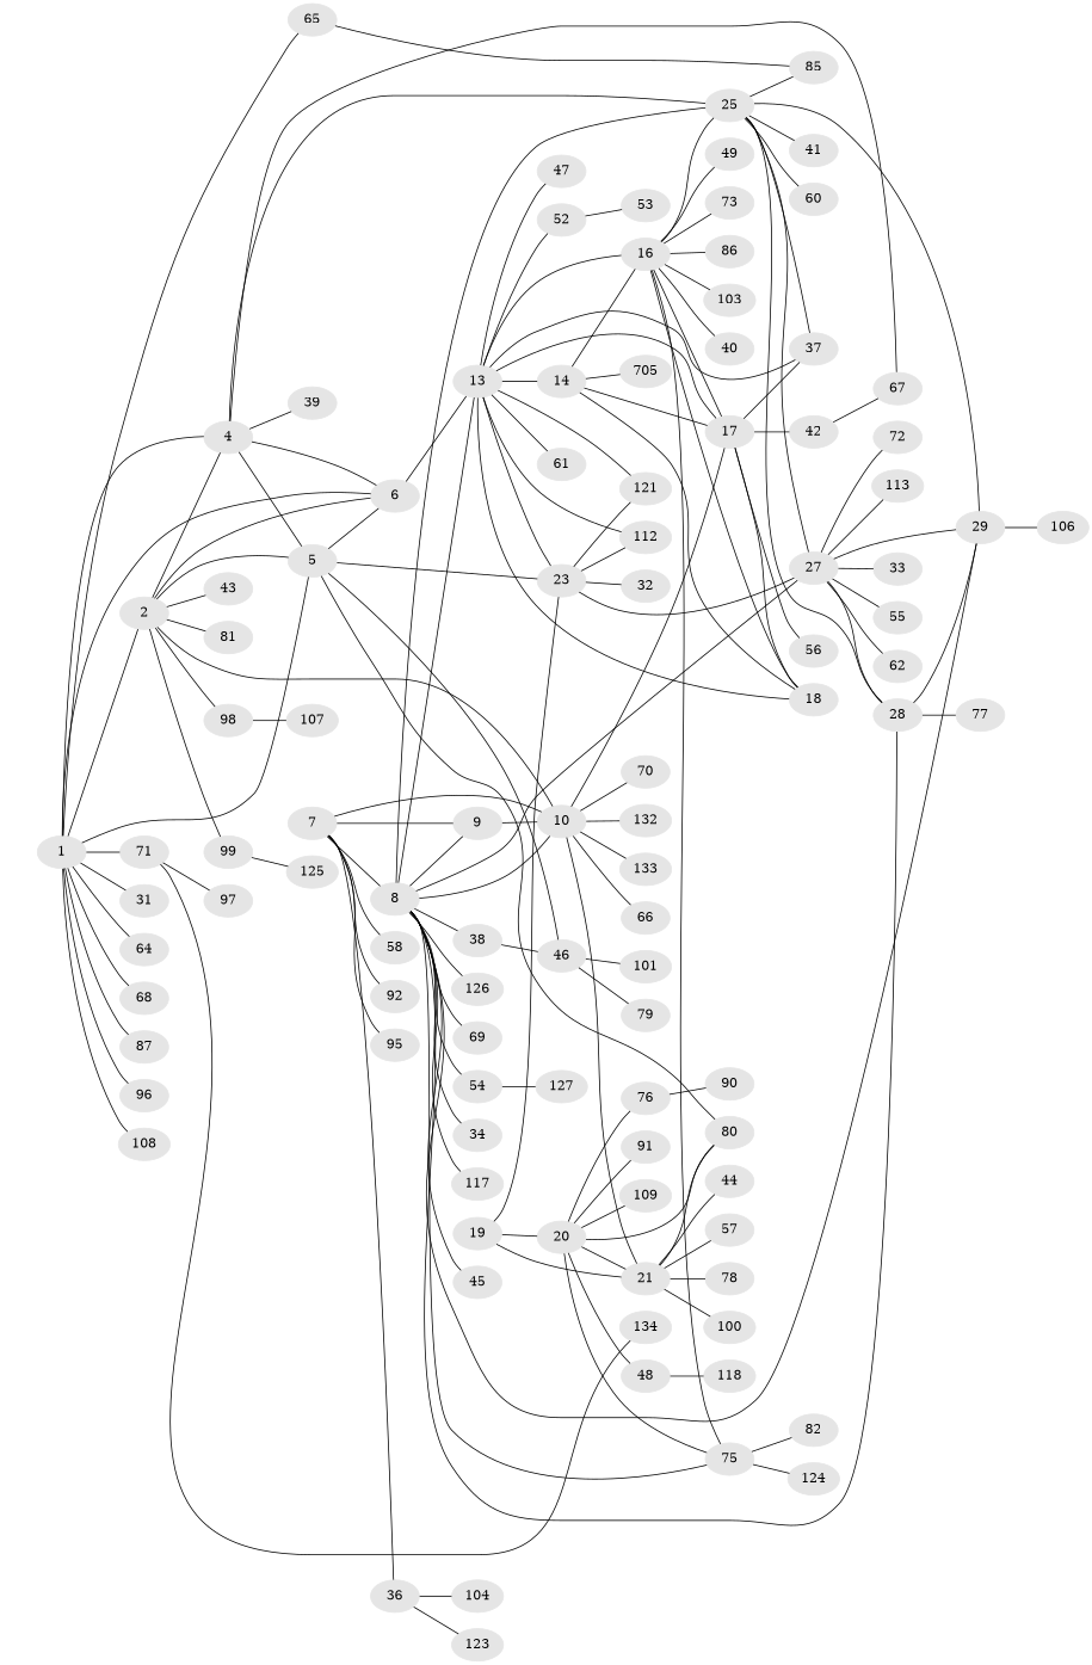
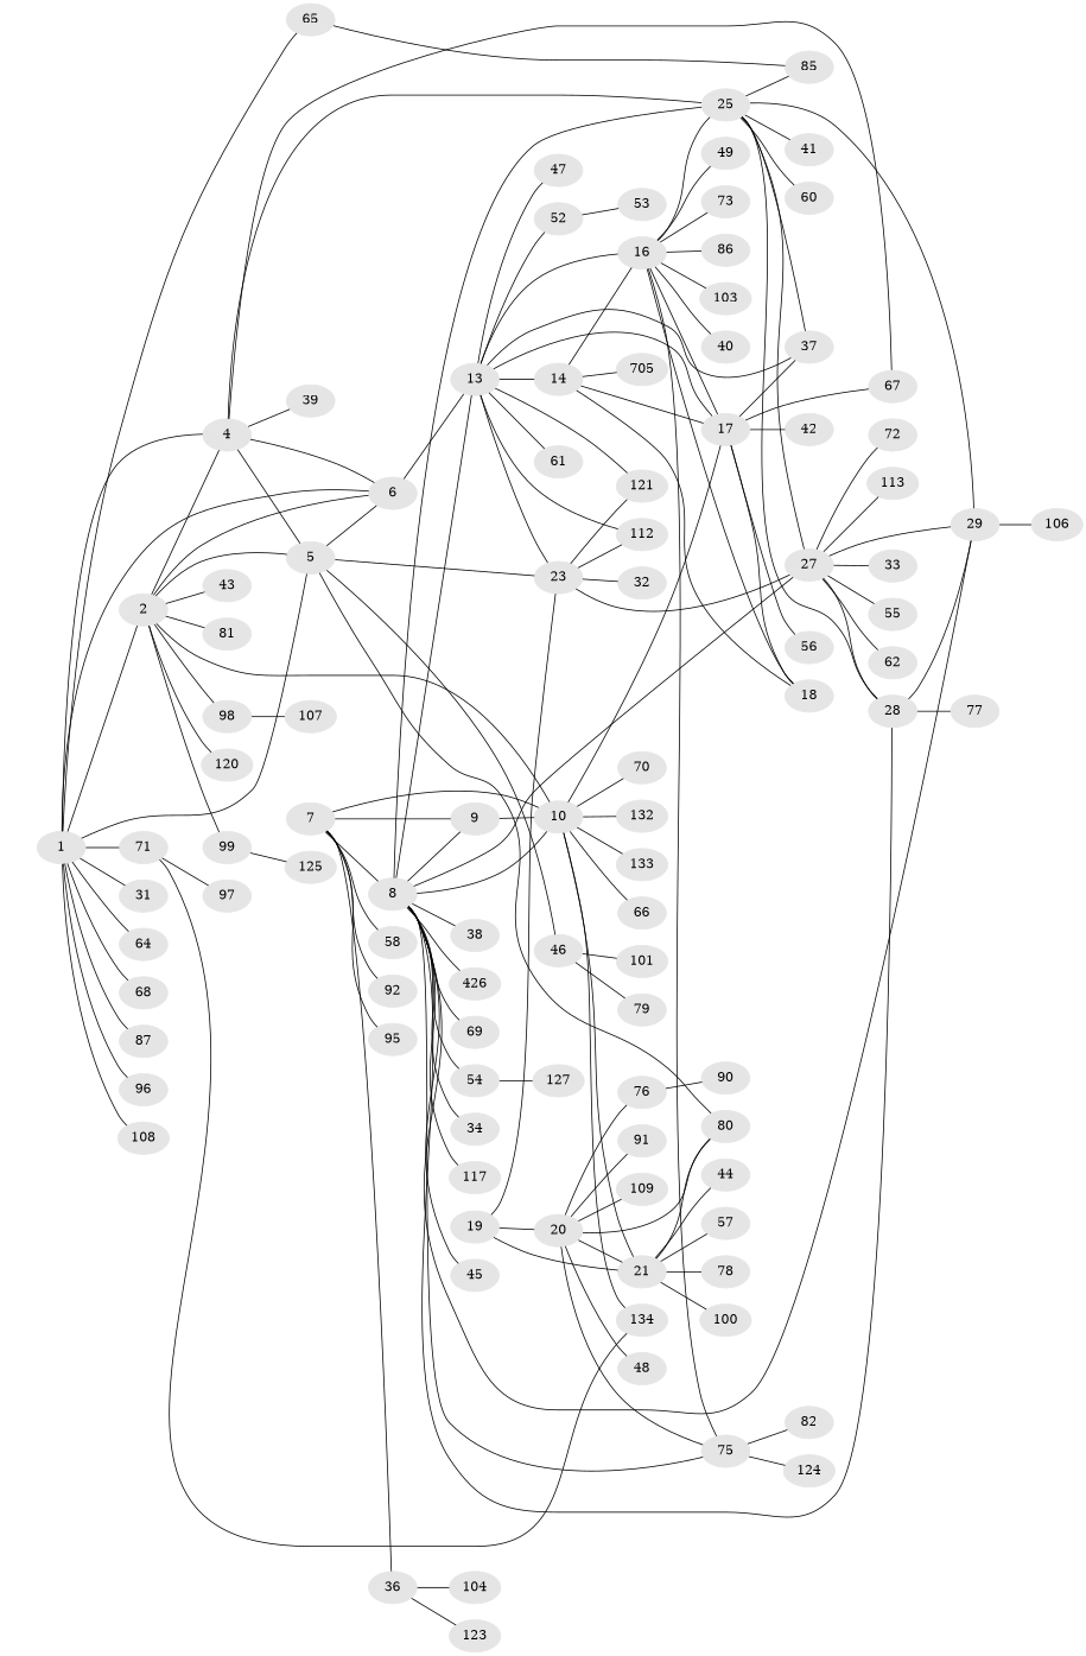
  graph {
    rankdir=LR
    node [color=gray90 style=filled]
    1 [super="+115"]
    2 [super="+3"]
    4 [super="+50"]
    5 [super="+59"]
    6 [super="+130"]
    31
    64
    65
    68
    71 [super="+93"]
    87
    96
    108 [super="+111"]
    10 [super="+12"]
    43
    81
    98
    99
+   120
    25 [super="+63"]
    39
    67
    23 [super="+24"]
    46 [super="+116"]
    80
    13 [super="+15"]
    85 [super="+88"]
    134
    97
    17 [super="+89"]
    21 [super="+22"]
    66 [super="+129"]
    70
    132
    133
    107
    125
    27 [super="+30"]
    28 [super="+35"]
    29
    37 [super="+114"]
    41
    60
    112
    121
    32 [super="+119"]
    79
    101
    14 [super="+122"]
    16 [super="+94"]
    18
    47
    52
    61 [super="+102"]
    7 [super="+11"]
    8 [super="+26"]
    9
    36 [super="+51"]
    58
    92
    95 [super="+110"]
    34
    38
    45
    54
    69
    75 [super="+83"]
    117
-   126
+   126 [label=426]
    104
    123
    33
    55
    62
    72 [super="+84"]
    113
    77
    106
    127
    82
    124
    42
    56
    44
    57
    78
    100
    n88 [label=705]
    40
    49
    73
    86
    103
    53
    20 [super="+74"]
    48
    76
    91
    109
    19
-   118
    90
    1 -- 2 [weight=2]
    1 -- 4
    1 -- 5
    1 -- 6
    1 -- 31
    1 -- 64
    1 -- 65
    1 -- 68
    1 -- 71
    1 -- 87
    1 -- 96
    1 -- 108
    2 -- 4 [weight=2]
    2 -- 5 [weight=2]
    2 -- 6 [weight=2]
    2 -- 10
    2 -- 43
    2 -- 81
    2 -- 98
    2 -- 99
+   2 -- 120
    4 -- 5
    4 -- 6
    4 -- 25
    4 -- 39
    4 -- 67
    5 -- 6
    5 -- 23
    5 -- 46
    5 -- 80
    6 -- 13
    65 -- 85
    71 -- 134
    71 -- 97
+   10 -- 134
    10 -- 17
    10 -- 21
    10 -- 66
    10 -- 70
    10 -- 132
    10 -- 133
    98 -- 107
    99 -- 125
    25 -- 85
    25 -- 27 [weight=2]
    25 -- 28
    25 -- 29
    25 -- 37
    25 -- 41
    25 -- 60
    23 -- 27
    23 -- 112
    23 -- 121
    23 -- 32
    46 -- 79
    46 -- 101
    13 -- 23
    13 -- 17 [weight=2]
    13 -- 37
    13 -- 112
    13 -- 121
    13 -- 14 [weight=2]
    13 -- 16 [weight=2]
-   13 -- 18 [weight=2]
    13 -- 47
    13 -- 52
    13 -- 61
-   42 -- 67
+   17 -- 67
    17 -- 37
    17 -- 18
    17 -- 42
    17 -- 56
    21 -- 80 [weight=4]
    21 -- 44
    21 -- 57
    21 -- 78
    21 -- 100
    27 -- 28 [weight=2]
    27 -- 29 [weight=2]
    27 -- 33
    27 -- 55
    27 -- 62
    27 -- 72
    27 -- 113
    28 -- 29
    28 -- 77
    29 -- 106
    14 -- 17
    14 -- 16
    14 -- 18
    14 -- n88
    16 -- 25
    16 -- 17
    16 -- 18
    16 -- 75
    16 -- 40
    16 -- 49
    16 -- 73
    16 -- 86
    16 -- 103
    52 -- 53
    7 -- 10 [weight=4]
    7 -- 8 [weight=2]
    7 -- 9 [weight=2]
    7 -- 36
    7 -- 58
    7 -- 92
    7 -- 95
    8 -- 10 [weight=2]
    8 -- 25
    8 -- 13
    8 -- 27 [weight=2]
    8 -- 28
    8 -- 29
    8 -- 9
    8 -- 34
    8 -- 38
    8 -- 45
    8 -- 54
    8 -- 69
    8 -- 75
    8 -- 117
    8 -- 126
    9 -- 10 [weight=2]
    36 -- 104
    36 -- 123
-   38 -- 46
    54 -- 127
    75 -- 82
    75 -- 124
    20 -- 80
    20 -- 21 [weight=2]
    20 -- 75
    20 -- 48
    20 -- 76
    20 -- 91
    20 -- 109
-   48 -- 118
    76 -- 90
    19 -- 23 [weight=2]
    19 -- 21 [weight=2]
    19 -- 20
  }
